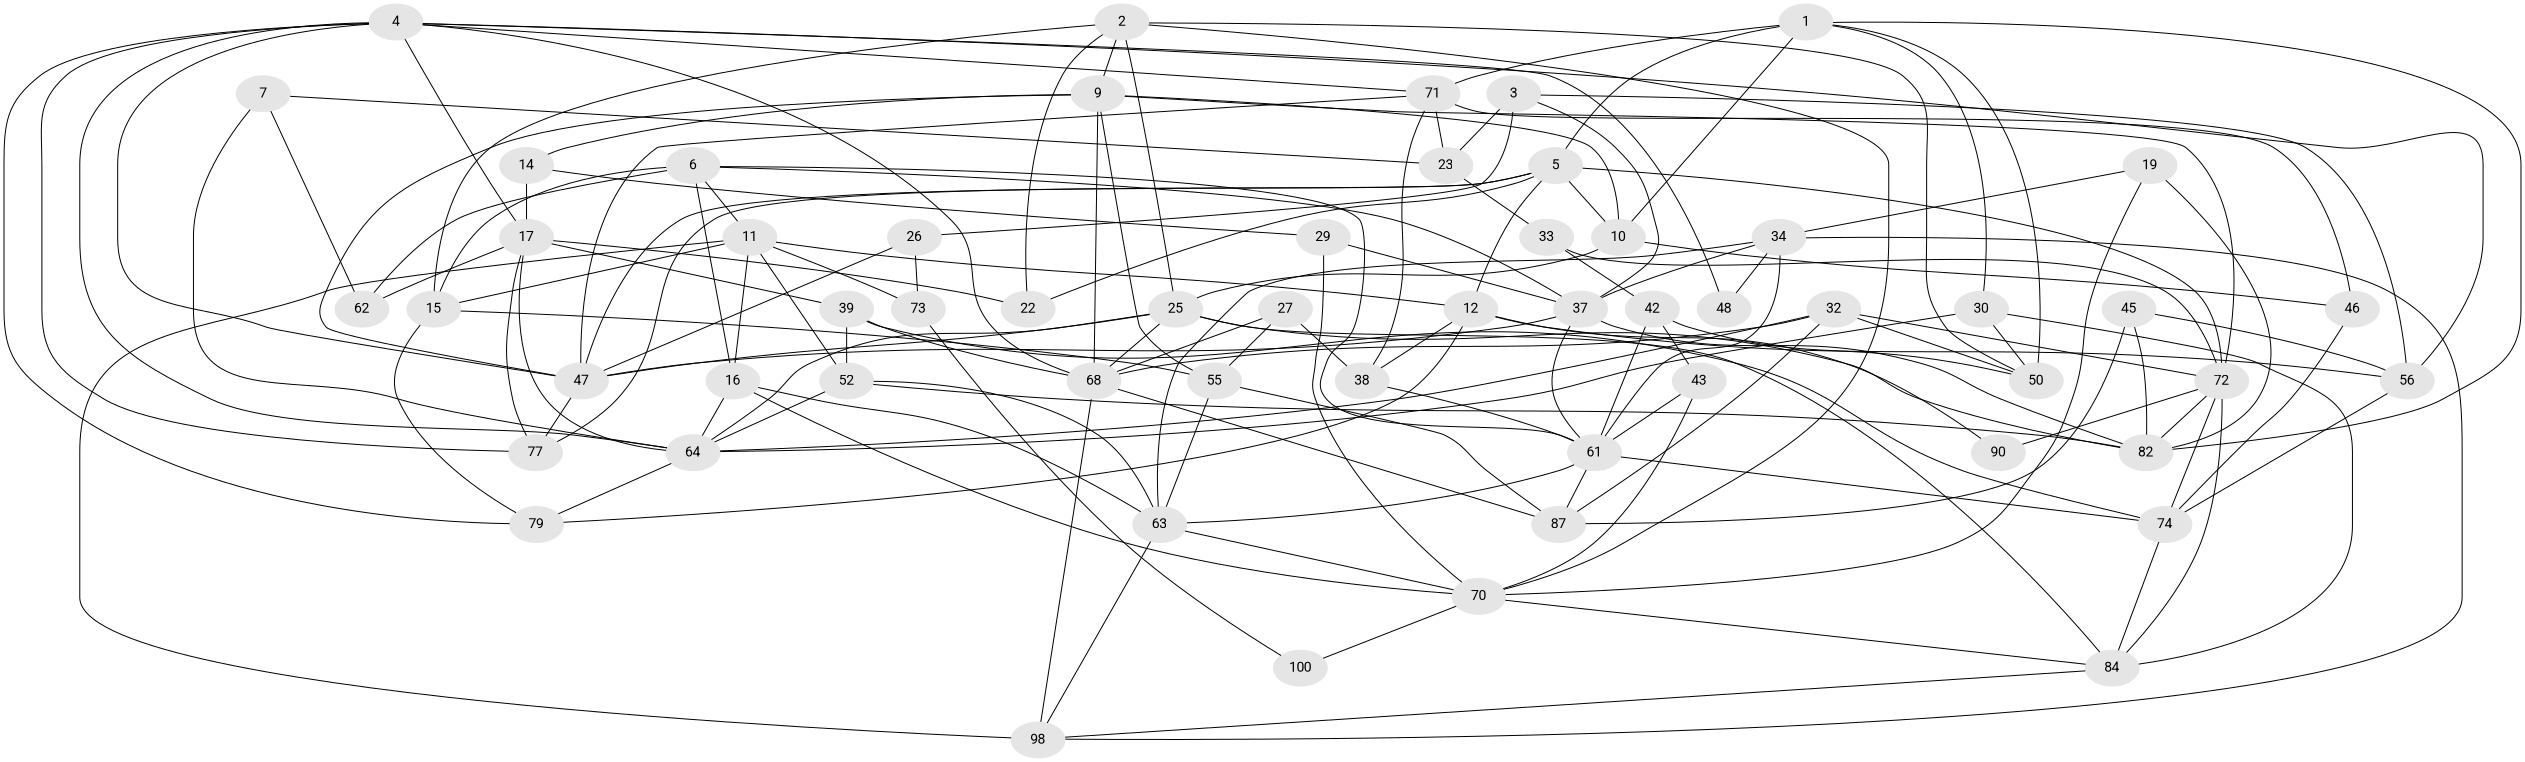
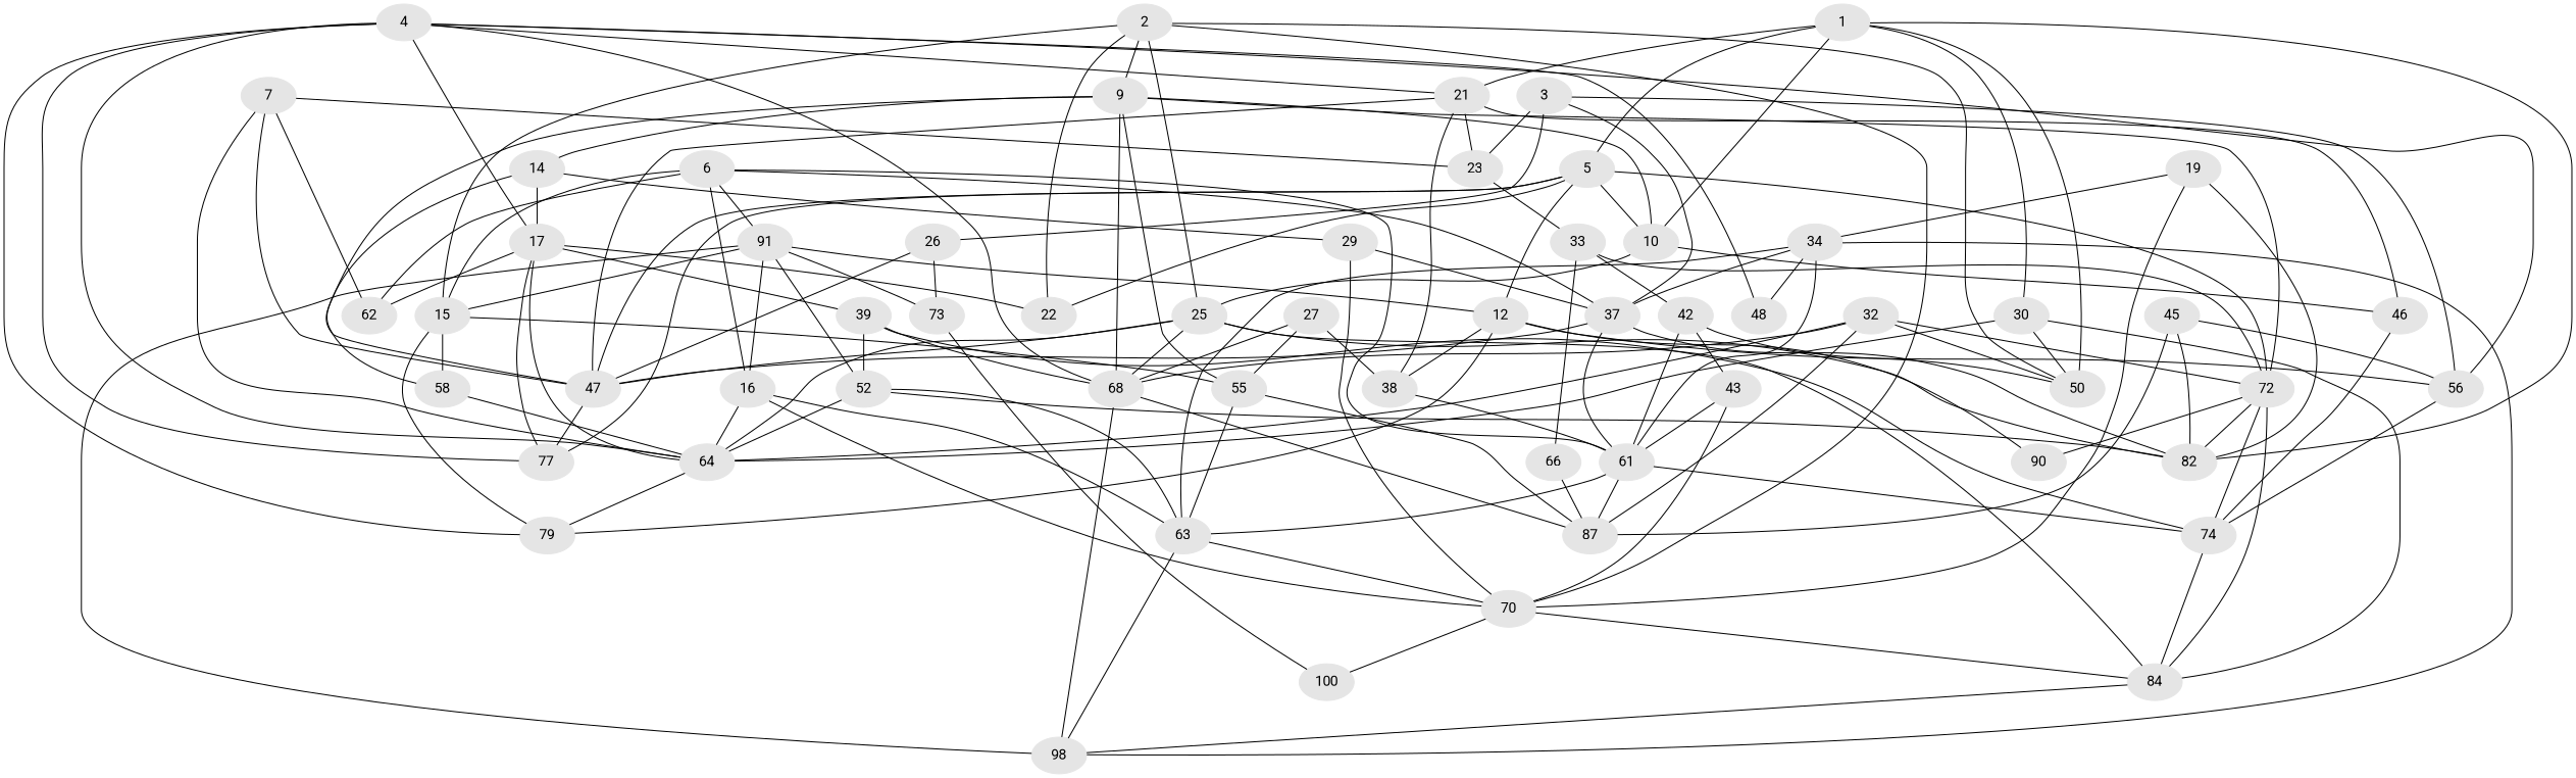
  graph {
    fontname=Roboto
    node [color=gray90 fontname=Roboto style=filled]
    edge [fontname=Roboto]
    1 [super="+13"]
    5 [super="+86"]
    10 [super="+31"]
-   21 [super="+60" label=71]
+   21 [super="+60"]
    30 [super="+36"]
    50
    82 [super="+83"]
    22 [super="+53"]
    47 [super="+69"]
    77 [super="+78"]
    12 [super="+28"]
    72 [super="+88"]
    25 [super="+44"]
    46
    23
    38 [super="+51"]
    64 [super="+99"]
    84 [super="+96"]
    2 [super="+65"]
    9 [super="+24"]
    15 [super="+18"]
    70 [super="+93"]
    68 [super="+91"]
    14 [super="+20"]
    55 [super="+97"]
    79 [super="+80"]
+   58
    100
    3 [super="+54"]
    26
    37
    56 [super="+57"]
    33 [super="+67"]
    73
    61 [super="+76"]
    74 [super="+94"]
    4 [super="+8"]
    17 [super="+95"]
    48
    62
    39
    98
    87 [super="+89"]
    90
    6 [super="+92"]
-   11 [super="+40"]
+   11 [super="+40" label=91]
    16 [super="+59"]
    52 [super="+81"]
    63 [super="+85"]
    7
    29
    34 [super="+71"]
    19
    42
+   66
    27 [super="+41"]
    32 [super="+35"]
    43
    45
    1 -- 5
    1 -- 10
    1 -- 21
    1 -- 30
    1 -- 50
    1 -- 82
    5 -- 10
    5 -- 22
    5 -- 47
    5 -- 77
    5 -- 12
    5 -- 72
    10 -- 25
    10 -- 46
    21 -- 47
    21 -- 46
    21 -- 23
    21 -- 38
    30 -- 50
    30 -- 64
    30 -- 84
    47 -- 77
    12 -- 38
    12 -- 79
    12 -- 56 [weight=2]
    12 -- 90
    72 -- 82
    72 -- 84
    72 -- 74
    72 -- 90
    25 -- 82
    25 -- 47
    25 -- 64
    25 -- 84
    25 -- 68
    46 -- 74
    23 -- 33
    38 -- 61
    64 -- 79
    84 -- 98
    2 -- 50
    2 -- 22
    2 -- 25
    2 -- 9
    2 -- 15
    2 -- 70
    9 -- 10
    9 -- 47
    9 -- 72
    9 -- 68
    9 -- 14 [weight=2]
    9 -- 55
    15 -- 55
    15 -- 79
+   15 -- 58
    70 -- 84
    70 -- 100
    68 -- 98
    68 -- 87
+   14 -- 58
    14 -- 17
    14 -- 29
    55 -- 87
    55 -- 63
+   58 -- 64
    3 -- 23
    3 -- 26
    3 -- 37
    3 -- 56
    26 -- 47
    26 -- 73
    37 -- 82
    37 -- 47
    37 -- 61
    56 -- 74
    33 -- 72
    33 -- 42
+   33 -- 66
    73 -- 100
    61 -- 74
    61 -- 87
    61 -- 63
    74 -- 84
    4 -- 21
-   4 -- 47
+   7 -- 47
    4 -- 77
    4 -- 64
    4 -- 68
    4 -- 79
    4 -- 56
    4 -- 17
    4 -- 48
    17 -- 22
    17 -- 77
    17 -- 64
    17 -- 62
    17 -- 39
    39 -- 68
    39 -- 74
    39 -- 52
    6 -- 15
    6 -- 37
    6 -- 61
    6 -- 62
    6 -- 11
    6 -- 16
    11 -- 12
    11 -- 15
    11 -- 73
    11 -- 98
    11 -- 16
    11 -- 52
    16 -- 64
    16 -- 70
    16 -- 63
    52 -- 82
    52 -- 64
    52 -- 63
    63 -- 70
    63 -- 98
    7 -- 23
    7 -- 64
    7 -- 62
    29 -- 70
    29 -- 37
    34 -- 37
    34 -- 61
    34 -- 48
    34 -- 98
    34 -- 63
    19 -- 82 [weight=2]
    19 -- 70
    19 -- 34
    42 -- 50
    42 -- 61
    42 -- 43
+   66 -- 87
    27 -- 38
    27 -- 68
    27 -- 55
    32 -- 50
    32 -- 72 [weight=2]
    32 -- 64
    32 -- 68
    32 -- 87
    43 -- 70
    43 -- 61
    45 -- 82
    45 -- 56
    45 -- 87
  }
